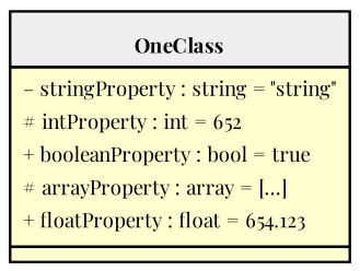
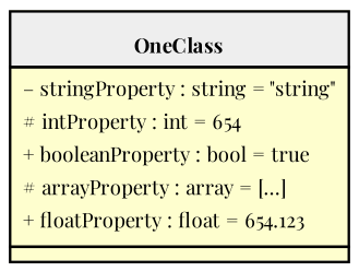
  graph {
    fontname="Playfair Display"
-   n1 [fillcolor="#FEFECE" fontname="Playfair Display" fontsize=8 label=< <table cellspacing="0" border="0" cellborder="1">     <tr><td bgcolor="#eeeeee"><b><br/>OneClass</b></td></tr>     <tr><td><table border="0" cellspacing="0" cellpadding="2"> <tr><td align="left">– stringProperty : string = "string"</td></tr> <tr><td align="left"># intProperty : int = 652</td></tr> <tr><td align="left">+ booleanProperty : bool = true</td></tr> <tr><td align="left"># arrayProperty : array = […]</td></tr> <tr><td align="left">+ floatProperty : float = 654.123</td></tr> </table></td></tr>     <tr><td></td></tr> </table>> margin=0 shape=none style=filled]
+   n1 [fillcolor="#FEFECE" fontname="Playfair Display" fontsize=8 label=< <table cellspacing="0" border="0" cellborder="1">     <tr><td bgcolor="#eeeeee"><b><br/>OneClass</b></td></tr>     <tr><td><table border="0" cellspacing="0" cellpadding="2"> <tr><td align="left">– stringProperty : string = "string"</td></tr> <tr><td align="left"># intProperty : int = 654</td></tr> <tr><td align="left">+ booleanProperty : bool = true</td></tr> <tr><td align="left"># arrayProperty : array = […]</td></tr> <tr><td align="left">+ floatProperty : float = 654.123</td></tr> </table></td></tr>     <tr><td></td></tr> </table>> margin=0 shape=none style=filled]
  }
